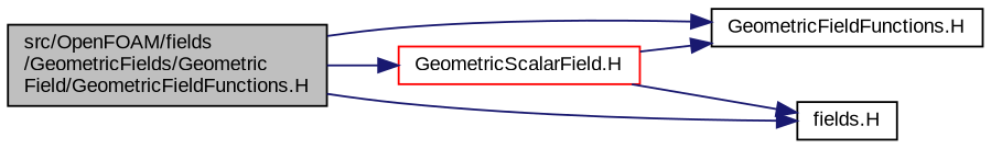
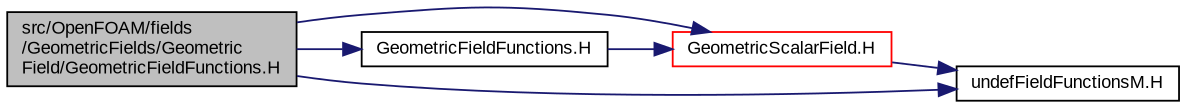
  digraph {
    fontname="Liberation Sans"
    rankdir=LR
    node [color=black fontname="Liberation Sans" fontsize=10 shape=record]
    edge [color=midnightblue fontname="Liberation Sans" fontsize=10 labelfontname=FreeSans labelfontsize=10 style=solid]
    n1 [fillcolor=grey75 fontcolor=black height=0.2 label="src/OpenFOAM/fields\l/GeometricFields/Geometric\lField/GeometricFieldFunctions.H" style=filled width=0.4]
    n2 [color=red height=0.2 label="GeometricScalarField.H" width=0.4]
    n3 [height=0.2 label="GeometricFieldFunctions.H" width=0.4]
-   n4 [height=0.2 label="fields.H" width=0.4]
+   n4 [height=0.2 label="undefFieldFunctionsM.H" width=0.4]
    n1 -> n2
    n1 -> n3
    n1 -> n4
-   n2 -> n3
+   n3 -> n2
    n2 -> n4
  }
